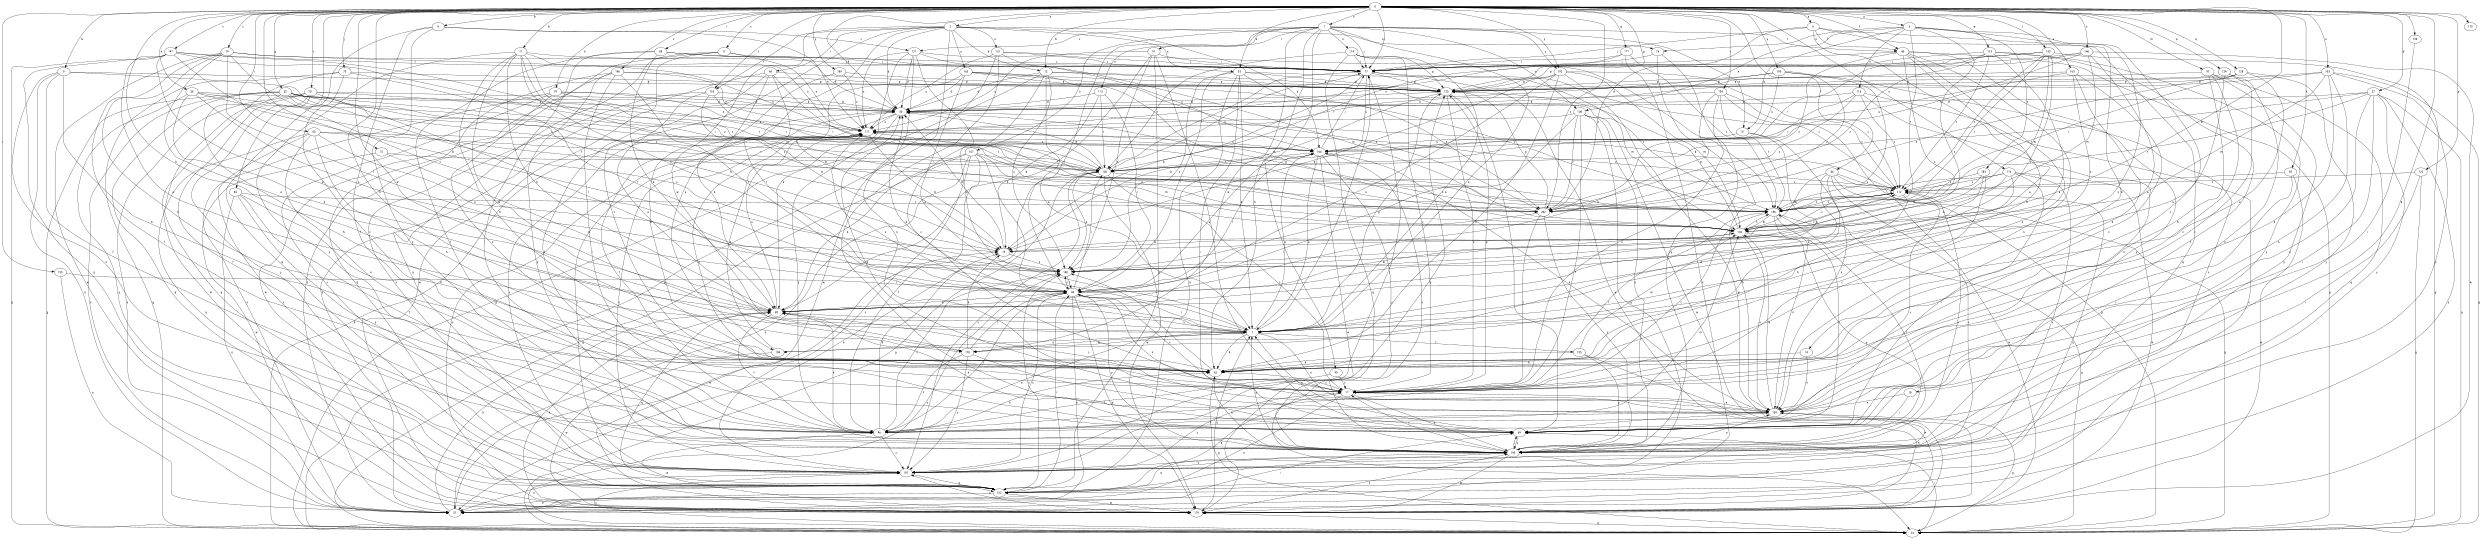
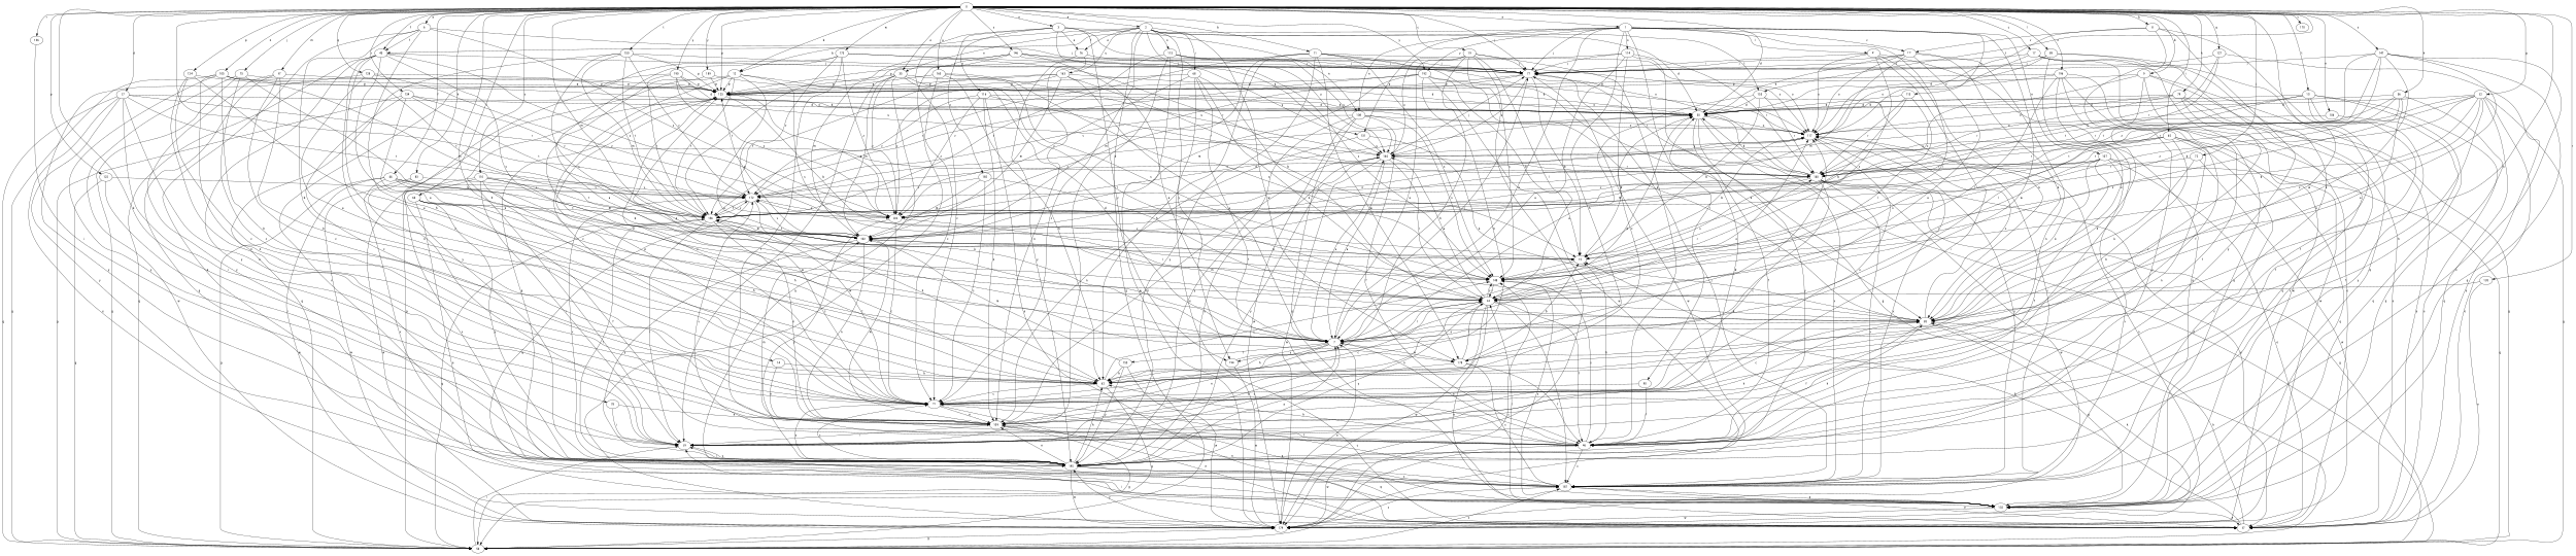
  strict digraph {
    fontname="Roboto Condensed"
    node [fontname="Roboto Condensed"]
    edge [fontname="Roboto Condensed"]
    0
    1
    2
    3
    6
    8
    9
    11
    12
    17
    19
    27
    30
    35
    44
    45
    52
    56
    62
    64
    65
    72
    75
    77
    78
    79
    83
    85
    89
    97
    102
    105
+   106
    110
    122
    124
    125
    127
    128
    134
    135
    136
    146
    147
    150
    151
    153
    160
    170
    173
    178
    189
    190
    192
    196
    202
    7
    90
    91
    94
    107
    108
    113
    114
    131
    171
    22
    n68 [label=76]
    54
    68
    115
    163
    164
    194
    116
    148
    185
    14
    132
    117
    46
    195
    37
    156
    179
    109
    69
    140
    187
    172
    15
    155
    0 -> 1 [label=a]
    0 -> 2 [label=a]
    0 -> 3 [label=a]
    0 -> 6 [label=a]
    0 -> 8 [label=b]
    0 -> 9 [label=b]
    0 -> 11 [label=b]
    0 -> 12 [label=b]
    0 -> 17 [label=c]
    0 -> 19 [label=c]
    0 -> 27 [label=d]
    0 -> 30 [label=d]
    0 -> 35 [label=e]
    0 -> 44 [label=f]
    0 -> 45 [label=f]
    0 -> 52 [label=g]
    0 -> 56 [label=h]
    0 -> 62 [label=h]
    0 -> 64 [label=i]
    0 -> 65 [label=i]
    0 -> 72 [label=j]
    0 -> 75 [label=j]
    0 -> 77 [label=j]
    0 -> 78 [label=k]
    0 -> 79 [label=k]
    0 -> 83 [label=k]
    0 -> 85 [label=k]
    0 -> 89 [label=l]
    0 -> 97 [label=m]
    0 -> 102 [label=m]
    0 -> 105 [label=n]
+   0 -> 106 [label=n]
    0 -> 110 [label=o]
    0 -> 122 [label=p]
    0 -> 124 [label=p]
    0 -> 125 [label=p]
    0 -> 127 [label=q]
    0 -> 128 [label=q]
    0 -> 134 [label=r]
    0 -> 135 [label=r]
    0 -> 136 [label=r]
    0 -> 146 [label=s]
    0 -> 147 [label=s]
    0 -> 150 [label=t]
    0 -> 151 [label=t]
    0 -> 153 [label=t]
    0 -> 160 [label=u]
    0 -> 170 [label=v]
    0 -> 173 [label=w]
    0 -> 178 [label=w]
    0 -> 189 [label=y]
    0 -> 190 [label=y]
    0 -> 192 [label=y]
    0 -> 196 [label=z]
    0 -> 202 [label=z]
    1 -> 45 [label=f]
    1 -> 62 [label=h]
    1 -> 77 [label=j]
    1 -> 178 [label=w]
    1 -> 192 [label=y]
    1 -> 7 [label=a]
    1 -> 90 [label=l]
    1 -> 91 [label=l]
    1 -> 94 [label=l]
    1 -> 107 [label=n]
    1 -> 108 [label=n]
    1 -> 113 [label=o]
    1 -> 114 [label=o]
    1 -> 131 [label=q]
    1 -> 171 [label=v]
    2 -> 12 [label=b]
    2 -> 30 [label=d]
    2 -> 35 [label=e]
    2 -> 153 [label=t]
    2 -> 178 [label=w]
    2 -> 22 [label=c]
    2 -> n68 [label=e]
    2 -> 54 [label=g]
    2 -> 68 [label=i]
    2 -> 115 [label=o]
    2 -> 163 [label=u]
    2 -> 164 [label=u]
    2 -> 194 [label=y]
    3 -> 108 [label=n]
    3 -> 131 [label=q]
    3 -> 22 [label=c]
    3 -> n68 [label=e]
    3 -> 194 [label=y]
    3 -> 116 [label=o]
    3 -> 148 [label=s]
    3 -> 185 [label=x]
    6 -> 45 [label=f]
    6 -> 62 [label=h]
    6 -> 77 [label=j]
    6 -> 202 [label=z]
    6 -> 14 [label=b]
    6 -> 132 [label=q]
    8 -> 171 [label=v]
    8 -> 132 [label=q]
    8 -> 117 [label=o]
    8 -> 46 [label=f]
    8 -> 195 [label=y]
    9 -> 62 [label=h]
    9 -> 125 [label=p]
    9 -> 202 [label=z]
    9 -> 54 [label=g]
    9 -> 46 [label=f]
    9 -> 37 [label=e]
    11 -> 62 [label=h]
    11 -> 77 [label=j]
    11 -> 85 [label=k]
    11 -> 102 [label=m]
    11 -> 178 [label=w]
    11 -> 148 [label=s]
    11 -> 117 [label=o]
    11 -> 195 [label=y]
    11 -> 156 [label=t]
    12 -> 30 [label=d]
    12 -> 125 [label=p]
    12 -> 7 [label=a]
    12 -> 22 [label=c]
    12 -> 54 [label=g]
    12 -> 148 [label=s]
    12 -> 156 [label=t]
    17 -> 77 [label=j]
    17 -> 132 [label=q]
    17 -> 117 [label=o]
    17 -> 37 [label=e]
    17 -> 179 [label=w]
    19 -> 62 [label=h]
    19 -> 77 [label=j]
    19 -> 7 [label=a]
    19 -> 94 [label=l]
    19 -> 164 [label=u]
    19 -> 148 [label=s]
    19 -> 46 [label=f]
    19 -> 179 [label=w]
    27 -> 30 [label=d]
    27 -> 54 [label=g]
    27 -> 195 [label=y]
    27 -> 37 [label=e]
    27 -> 156 [label=t]
    27 -> 109 [label=n]
    27 -> 69 [label=i]
    27 -> 140 [label=r]
    30 -> 117 [label=o]
    30 -> 46 [label=f]
    30 -> 195 [label=y]
    30 -> 187 [label=x]
    35 -> 102 [label=m]
    35 -> 125 [label=p]
    35 -> 202 [label=z]
    35 -> 7 [label=d]
    35 -> 94 [label=l]
    35 -> 148 [label=s]
    35 -> 132 [label=q]
    35 -> 69 [label=i]
    44 -> 85 [label=k]
    44 -> 102 [label=m]
    44 -> 178 [label=w]
    44 -> 54 [label=g]
    44 -> 179 [label=w]
    44 -> 187 [label=x]
    44 -> 172 [label=v]
    45 -> 77 [label=j]
    45 -> 202 [label=z]
    45 -> 7 [label=a]
    45 -> 22 [label=c]
    45 -> 54 [label=g]
    45 -> 148 [label=s]
    45 -> 195 [label=y]
    45 -> 109 [label=n]
    52 -> 30 [label=d]
    52 -> 62 [label=h]
    52 -> 202 [label=z]
    52 -> 54 [label=g]
    52 -> 148 [label=s]
    52 -> 132 [label=q]
    52 -> 37 [label=e]
    52 -> 156 [label=t]
    52 -> 140 [label=r]
    52 -> 15 [label=b]
    56 -> 30 [label=d]
    56 -> 85 [label=k]
    56 -> 148 [label=s]
    56 -> 132 [label=q]
    56 -> 156 [label=t]
    56 -> 140 [label=r]
    62 -> 22 [label=c]
    62 -> 54 [label=g]
    62 -> 148 [label=s]
    64 -> 62 [label=h]
    64 -> 46 [label=f]
    64 -> 195 [label=y]
    64 -> 37 [label=e]
    64 -> 156 [label=t]
    65 -> 62 [label=h]
    65 -> 164 [label=u]
    65 -> 148 [label=s]
    65 -> 132 [label=q]
    65 -> 109 [label=n]
    65 -> 140 [label=r]
    65 -> 187 [label=x]
    72 -> 85 [label=k]
    72 -> 179 [label=w]
    72 -> 140 [label=r]
    75 -> 125 [label=p]
    75 -> 94 [label=l]
    75 -> 22 [label=c]
    75 -> 54 [label=g]
    75 -> 179 [label=w]
    77 -> 125 [label=p]
    77 -> 164 [label=u]
    77 -> 179 [label=w]
    77 -> 140 [label=r]
    77 -> 172 [label=v]
    77 -> 15 [label=b]
    78 -> 109 [label=n]
    78 -> 69 [label=i]
    79 -> 30 [label=d]
    79 -> 22 [label=c]
    79 -> 117 [label=o]
    79 -> 37 [label=e]
    79 -> 140 [label=r]
    79 -> 187 [label=x]
    83 -> 179 [label=w]
    83 -> 69 [label=i]
    83 -> 172 [label=v]
    85 -> 7 [label=a]
    85 -> 22 [label=c]
    85 -> 132 [label=q]
    85 -> 117 [label=o]
    85 -> 46 [label=f]
    89 -> 30 [label=d]
    89 -> 77 [label=j]
    89 -> 85 [label=k]
    89 -> 46 [label=f]
    89 -> 69 [label=i]
    97 -> 62 [label=h]
    97 -> 125 [label=p]
    97 -> 22 [label=c]
    97 -> 132 [label=q]
    97 -> 195 [label=y]
    102 -> 125 [label=p]
    102 -> 117 [label=o]
    102 -> 195 [label=y]
    102 -> 156 [label=t]
    102 -> 109 [label=n]
    102 -> 172 [label=v]
    102 -> 15 [label=b]
    105 -> 62 [label=h]
    105 -> 102 [label=m]
    105 -> 125 [label=p]
    105 -> 54 [label=g]
    105 -> 117 [label=o]
    105 -> 195 [label=y]
    105 -> 109 [label=n]
+   106 -> 117 [label=o]
+   106 -> 46 [label=f]
    110 -> 62 [label=h]
    110 -> 156 [label=t]
    110 -> 179 [label=w]
    110 -> 69 [label=i]
    110 -> 187 [label=x]
    110 -> 172 [label=v]
    110 -> 15 [label=b]
    122 -> 54 [label=g]
    122 -> 69 [label=i]
    122 -> 172 [label=v]
    124 -> 125 [label=p]
    124 -> 7 [label=a]
    124 -> 22 [label=c]
    124 -> 109 [label=n]
    125 -> 30 [label=d]
    125 -> 22 [label=c]
    125 -> 69 [label=i]
    125 -> 15 [label=b]
    127 -> 77 [label=j]
    127 -> 37 [label=e]
    127 -> 156 [label=t]
    127 -> 140 [label=r]
    128 -> 125 [label=p]
    128 -> 202 [label=z]
    128 -> 7 [label=a]
    128 -> 195 [label=y]
    128 -> 156 [label=t]
    134 -> 30 [label=d]
    134 -> 85 [label=k]
    134 -> 22 [label=c]
    134 -> 54 [label=g]
    134 -> 156 [label=t]
    134 -> 172 [label=v]
    135 -> 94 [label=l]
    135 -> 37 [label=e]
    136 -> 69 [label=i]
    146 -> 77 [label=j]
    146 -> 102 [label=m]
    146 -> 7 [label=a]
    146 -> 164 [label=u]
    146 -> 117 [label=o]
-   3 -> 156 [label=t]
+   146 -> 156 [label=t]
    146 -> 179 [label=w]
    147 -> 77 [label=j]
    147 -> 85 [label=k]
    147 -> 202 [label=z]
    147 -> 7 [label=a]
    147 -> 132 [label=q]
    147 -> 156 [label=t]
    147 -> 187 [label=x]
    147 -> 15 [label=b]
    150 -> 77 [label=j]
    150 -> 102 [label=m]
    150 -> 125 [label=p]
    150 -> 54 [label=g]
    150 -> 148 [label=s]
    150 -> 156 [label=t]
    150 -> 172 [label=v]
    151 -> 30 [label=d]
    151 -> 94 [label=l]
    151 -> 164 [label=u]
    151 -> 132 [label=q]
    151 -> 46 [label=f]
    151 -> 195 [label=y]
    151 -> 37 [label=e]
    153 -> 30 [label=d]
    153 -> 7 [label=a]
    153 -> 140 [label=r]
    153 -> 187 [label=x]
    153 -> 15 [label=b]
    160 -> 62 [label=h]
    160 -> 125 [label=p]
    160 -> 22 [label=c]
    160 -> 164 [label=u]
    160 -> 148 [label=s]
    173 -> 77 [label=j]
    173 -> 202 [label=z]
    173 -> 7 [label=a]
    173 -> 46 [label=f]
    173 -> 195 [label=y]
    173 -> 140 [label=r]
    173 -> 172 [label=v]
    178 -> 94 [label=l]
    178 -> 46 [label=f]
    178 -> 69 [label=i]
    178 -> 187 [label=x]
    178 -> 15 [label=b]
    189 -> 62 [label=h]
    189 -> 125 [label=p]
    189 -> 117 [label=o]
    190 -> 30 [label=d]
    190 -> 125 [label=p]
    190 -> 202 [label=z]
    190 -> 164 [label=u]
    190 -> 156 [label=t]
    190 -> 187 [label=x]
    192 -> 62 [label=h]
    192 -> 85 [label=k]
    192 -> 102 [label=m]
    192 -> 125 [label=p]
    192 -> 179 [label=w]
    192 -> 172 [label=v]
    192 -> 15 [label=b]
    196 -> 125 [label=p]
    196 -> 94 [label=l]
    196 -> 132 [label=q]
    196 -> 117 [label=o]
    196 -> 195 [label=y]
    196 -> 179 [label=w]
    196 -> 69 [label=i]
    202 -> 30 [label=d]
    202 -> 125 [label=p]
    202 -> 94 [label=l]
    202 -> 22 [label=c]
    202 -> 195 [label=y]
    7 -> 30 [label=d]
    7 -> 62 [label=h]
    7 -> 77 [label=j]
    7 -> 125 [label=p]
    7 -> 178 [label=w]
    7 -> 94 [label=l]
    7 -> 164 [label=u]
    7 -> 194 [label=y]
    7 -> 117 [label=o]
    7 -> 109 [label=n]
    7 -> 155 [label=t]
    90 -> 22 [label=c]
    90 -> 46 [label=f]
    91 -> 77 [label=i]
    91 -> 85 [label=k]
    91 -> 148 [label=s]
    91 -> 132 [label=q]
    91 -> 117 [label=o]
    91 -> 69 [label=i]
    94 -> 85 [label=k]
    94 -> 102 [label=m]
    94 -> 22 [label=c]
    94 -> 164 [label=u]
    94 -> 148 [label=s]
    94 -> 46 [label=f]
    94 -> 195 [label=y]
    94 -> 37 [label=e]
    94 -> 179 [label=w]
    94 -> 109 [label=n]
    94 -> 140 [label=r]
    94 -> 187 [label=x]
    107 -> 85 [label=k]
    107 -> 102 [label=m]
    107 -> 94 [label=l]
    107 -> 54 [label=g]
    107 -> 46 [label=f]
    107 -> 37 [label=e]
    107 -> 140 [label=r]
    107 -> 187 [label=x]
    108 -> 202 [label=z]
    108 -> 148 [label=s]
    108 -> 132 [label=q]
    108 -> 117 [label=o]
    108 -> 46 [label=f]
    108 -> 195 [label=y]
    108 -> 179 [label=w]
    113 -> 30 [label=d]
    113 -> 94 [label=l]
    113 -> 140 [label=r]
    113 -> 15 [label=b]
    114 -> 77 [label=j]
    114 -> 125 [label=p]
    114 -> 7 [label=a]
    114 -> 22 [label=c]
    114 -> 54 [label=g]
    114 -> 140 [label=r]
    131 -> 85 [label=k]
    131 -> 164 [label=u]
    131 -> 109 [label=n]
    171 -> 30 [label=d]
    171 -> 77 [label=j]
    171 -> 85 [label=k]
    171 -> 102 [label=m]
    171 -> 7 [label=a]
    171 -> 117 [label=o]
    171 -> 109 [label=n]
    22 -> 125 [label=p]
    22 -> 132 [label=q]
    22 -> 117 [label=o]
    22 -> 195 [label=y]
    22 -> 37 [label=e]
    22 -> 156 [label=t]
    22 -> 109 [label=n]
    n68 -> 77 [label=j]
    n68 -> 195 [label=y]
    n68 -> 109 [label=n]
    54 -> 30 [label=d]
    54 -> 148 [label=s]
    54 -> 69 [label=i]
    54 -> 187 [label=x]
    68 -> 85 [label=k]
    68 -> 125 [label=p]
    68 -> 202 [label=z]
    68 -> 94 [label=l]
    68 -> 46 [label=f]
    68 -> 37 [label=e]
    115 -> 77 [label=j]
    115 -> 164 [label=u]
    115 -> 117 [label=o]
    115 -> 156 [label=t]
    115 -> 179 [label=w]
    115 -> 69 [label=i]
    163 -> 30 [label=d]
    163 -> 102 [label=m]
    163 -> 125 [label=p]
    163 -> 202 [label=z]
    163 -> 7 [label=a]
    163 -> 156 [label=t]
    163 -> 15 [label=b]
    164 -> 77 [label=j]
    164 -> 7 [label=a]
    164 -> 94 [label=l]
    164 -> 195 [label=y]
    164 -> 179 [label=w]
    164 -> 109 [label=n]
    164 -> 140 [label=r]
    194 -> 117 [label=o]
    194 -> 179 [label=w]
    116 -> 30 [label=d]
    116 -> 202 [label=z]
    116 -> 37 [label=e]
    116 -> 109 [label=n]
    116 -> 140 [label=r]
    116 -> 172 [label=v]
    148 -> 94 [label=l]
    185 -> 102 [label=m]
    185 -> 94 [label=l]
    185 -> 22 [label=c]
    185 -> 172 [label=v]
    14 -> 62 [label=h]
    14 -> 109 [label=n]
    132 -> 94 [label=l]
    132 -> 148 [label=s]
    132 -> 37 [label=e]
    132 -> 179 [label=w]
    117 -> 164 [label=u]
    117 -> 187 [label=x]
    117 -> 15 [label=b]
    46 -> 62 [label=h]
    46 -> 85 [label=k]
    46 -> 102 [label=m]
    46 -> 7 [label=a]
    46 -> 148 [label=s]
    46 -> 179 [label=w]
    46 -> 187 [label=x]
    46 -> 172 [label=v]
    46 -> 15 [label=b]
    195 -> 62 [label=h]
    195 -> 7 [label=a]
    195 -> 22 [label=c]
    195 -> 164 [label=u]
    195 -> 132 [label=q]
    195 -> 156 [label=t]
    195 -> 179 [label=w]
    195 -> 109 [label=n]
    195 -> 69 [label=i]
    195 -> 187 [label=x]
    195 -> 172 [label=v]
    37 -> 85 [label=k]
    37 -> 69 [label=i]
    37 -> 15 [label=b]
    156 -> 102 [label=m]
    156 -> 22 [label=c]
    156 -> 54 [label=g]
    156 -> 109 [label=n]
    156 -> 69 [label=i]
    156 -> 172 [label=v]
    179 -> 85 [label=k]
    179 -> 7 [label=a]
    179 -> 54 [label=g]
    179 -> 117 [label=o]
    179 -> 195 [label=y]
    179 -> 187 [label=x]
    109 -> 30 [label=d]
    109 -> 102 [label=m]
    109 -> 54 [label=g]
    109 -> 46 [label=f]
    109 -> 69 [label=i]
    69 -> 85 [label=k]
    69 -> 7 [label=a]
    69 -> 195 [label=y]
    140 -> 30 [label=d]
    140 -> 77 [label=j]
    140 -> 22 [label=c]
    140 -> 54 [label=g]
    140 -> 148 [label=s]
    140 -> 37 [label=e]
    140 -> 179 [label=w]
    140 -> 187 [label=x]
    140 -> 172 [label=v]
    187 -> 77 [label=j]
    187 -> 125 [label=p]
    187 -> 22 [label=c]
    187 -> 132 [label=q]
    187 -> 117 [label=o]
    187 -> 37 [label=e]
    187 -> 109 [label=n]
    172 -> 30 [label=d]
    172 -> 62 [label=h]
    172 -> 202 [label=z]
-   132 -> 172 [label=q]
+   172 -> 132 [label=q]
    172 -> 117 [label=o]
    172 -> 156 [label=t]
    15 -> 30 [label=d]
    15 -> 148 [label=s]
    15 -> 172 [label=v]
    155 -> 62 [label=h]
    155 -> 102 [label=m]
    155 -> 195 [label=y]
    155 -> 179 [label=w]
  }
